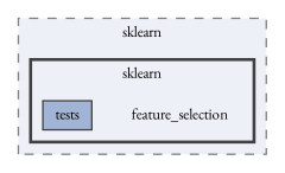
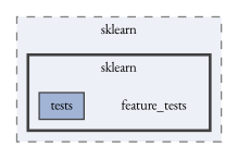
  digraph {
    compound=true
    fontname="EB Garamond"
    node [fontname="EB Garamond" fontsize=10]
-   n1 [height=0.2 label=feature_selection shape=plaintext width=0.4]
+   n1 [height=0.2 label=feature_tests shape=plaintext width=0.4]
    n2 [color=grey25 fillcolor="#a2b4d6" height=0.2 label=tests shape=box style=filled width=0.4]
    subgraph cluster_1 {
      bgcolor="#edf0f7"
      fontsize=10
      label=sklearn
      pencolor=grey50
      style="filled,dashed"
      subgraph cluster_2 {
        bgcolor="#edf0f7"
        fontsize=10
        pencolor=grey25
        style="filled,bold"
        n1
        n2
      }
    }
  }
